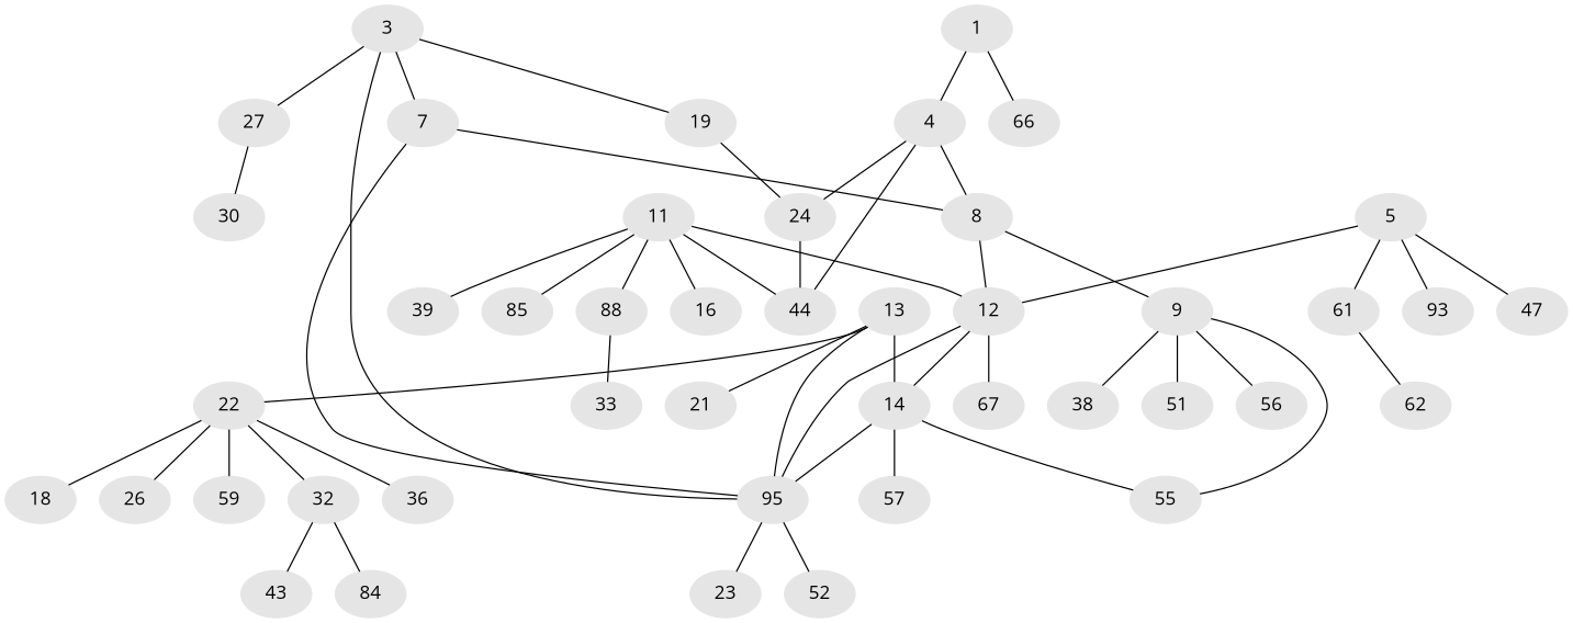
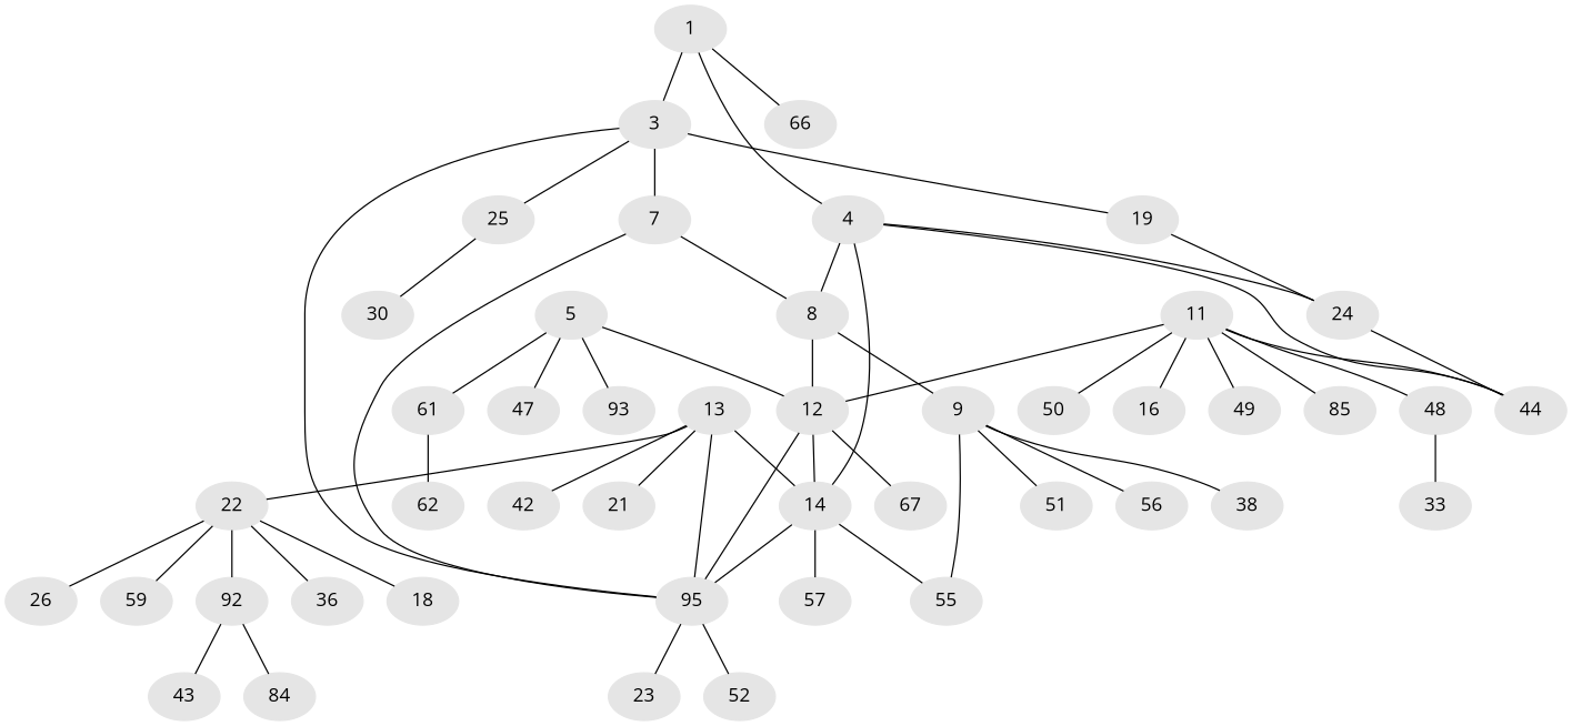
  graph {
    fontname="Open Sans"
    node [color=gray90 fontname="Open Sans" style=filled]
    edge [fontname="Open Sans"]
    1 [super="+2"]
    3
    4 [super="+6"]
    66
    7 [super="+34"]
    n6 [label=95 super="+60"]
    19 [super="+40"]
-   25 [super="+28" label=27]
+   25 [super="+28"]
    8 [super="+17"]
    14 [super="+27"]
    24 [super="+54"]
    n12 [label=44]
    23 [super="+59"]
    52
    30
    5 [super="+44"]
    12 [super="+65"]
    47
    61
    n20 [label=93]
    9 [super="+31"]
    55
    57
    67
    62 [super="+69"]
    38
    51
    56
    11 [super="+37"]
    16
-   39
+   39 [label=49]
    n32 [label=85]
-   48 [label=88]
+   48
+   50
    33
    13 [super="+20"]
    21 [super="+35"]
    22 [super="+58"]
+   42
    18
    26
    n42 [label=59]
-   32 [super="+41"]
+   32 [super="+41" label=92]
    36
    43 [super="+68"]
    n46 [label=84]
+   1 -- 3 [weight=2]
    1 -- 4
    1 -- 66
    3 -- 7
    3 -- n6
    3 -- 19
    3 -- 25
    4 -- 8 [weight=2]
+   4 -- 14
    4 -- 24
    4 -- n12
    7 -- n6
    7 -- 8
    n6 -- 23
    n6 -- 52
    19 -- 24
    25 -- 30
    8 -- 12 [weight=2]
    8 -- 9
    14 -- n6
    14 -- 55
    14 -- 57
    24 -- n12
    5 -- 12
    5 -- 47
    5 -- 61
    5 -- n20
    12 -- n6
    12 -- 14
    12 -- 67
    61 -- 62
    9 -- 55
    9 -- 38
    9 -- 51
    9 -- 56
    11 -- n12
    11 -- 12
    11 -- 16
    11 -- 39
    11 -- n32
    11 -- 48
+   11 -- 50
    48 -- 33
    13 -- n6
    13 -- 14
    13 -- 21
    13 -- 22
+   13 -- 42
    22 -- 18
    22 -- 26
    22 -- n42
    22 -- 32
    22 -- 36
    32 -- 43
    32 -- n46
  }
